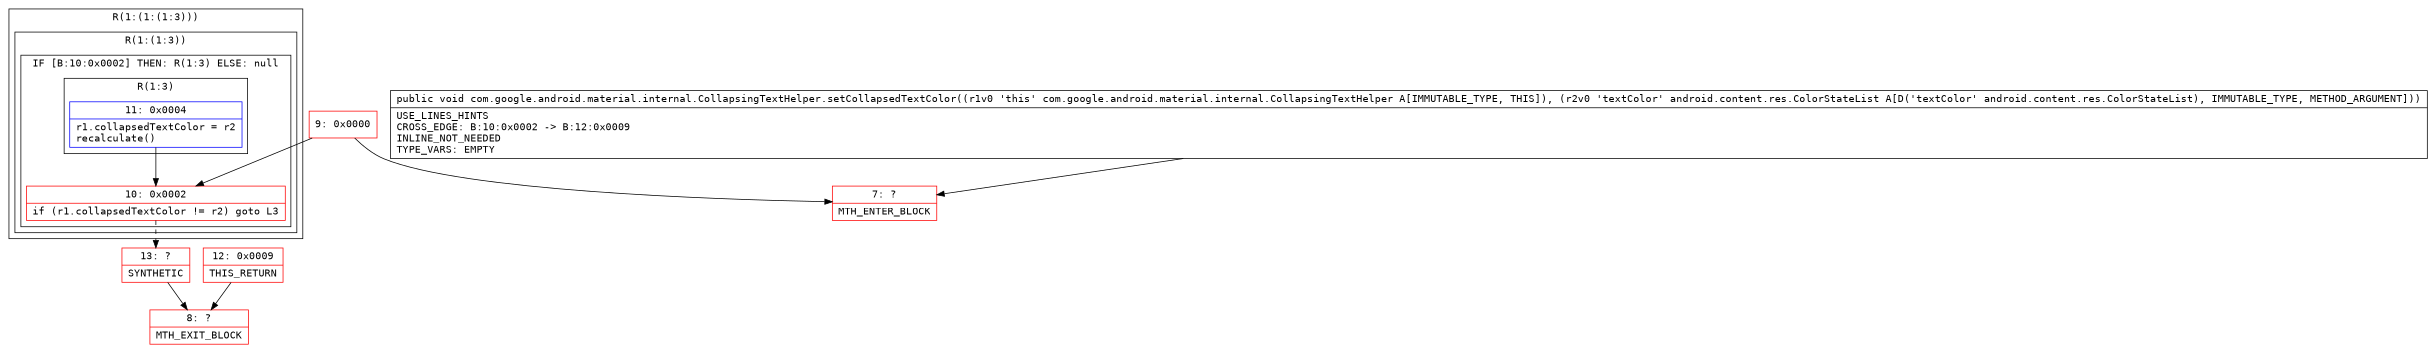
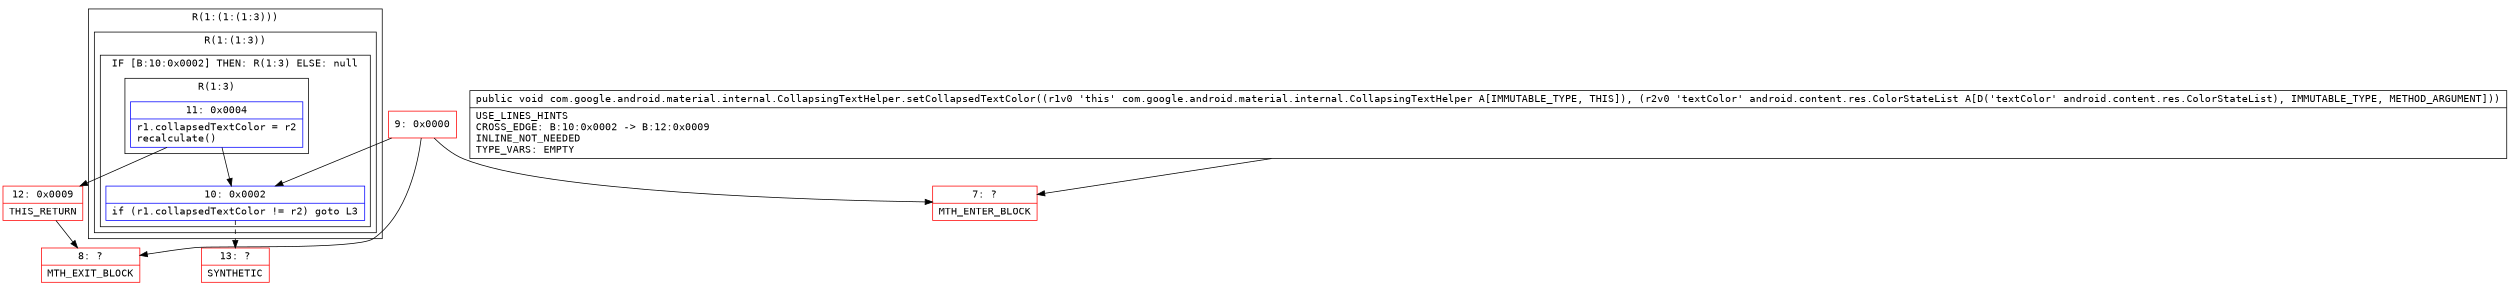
  digraph {
    fontname="DejaVu Sans Mono"
    node [color=red fontname="DejaVu Sans Mono" shape=record]
    edge [fontname="DejaVu Sans Mono"]
    n1 [color=blue label="{11\:\ 0x0004|r1.collapsedTextColor = r2\lrecalculate()\l}"]
-   n2 [label="{10\:\ 0x0002|if (r1.collapsedTextColor != r2) goto L3\l}"]
+   n2 [color=blue label="{10\:\ 0x0002|if (r1.collapsedTextColor != r2) goto L3\l}"]
    n3 [label="{12\:\ 0x0009|THIS_RETURN\l}"]
    n4 [label="{13\:\ ?|SYNTHETIC\l}"]
    n5 [label="{8\:\ ?|MTH_EXIT_BLOCK\l}"]
    n6 [label="{7\:\ ?|MTH_ENTER_BLOCK\l}"]
    n7 [label="{9\:\ 0x0000}"]
    n8 [label="{public void com.google.android.material.internal.CollapsingTextHelper.setCollapsedTextColor((r1v0 'this' com.google.android.material.internal.CollapsingTextHelper A[IMMUTABLE_TYPE, THIS]), (r2v0 'textColor' android.content.res.ColorStateList A[D('textColor' android.content.res.ColorStateList), IMMUTABLE_TYPE, METHOD_ARGUMENT]))  | USE_LINES_HINTS\lCROSS_EDGE: B:10:0x0002 \-\> B:12:0x0009\lINLINE_NOT_NEEDED\lTYPE_VARS: EMPTY\l}" color=""]
    subgraph cluster_1 {
      label="R(1:(1:(1:3)))"
      subgraph cluster_2 {
        label="R(1:(1:3))"
        subgraph cluster_3 {
          label="IF [B:10:0x0002] THEN: R(1:3) ELSE: null"
          n2
          subgraph cluster_4 {
            label="R(1:3)"
            n1
          }
        }
      }
    }
    n1 -> n2
+   n1 -> n3
    n2 -> n4 [style=dashed]
    n3 -> n5
-   n4 -> n5
+   n7 -> n5
    n7 -> n2
    n7 -> n6
    n8 -> n6
  }
